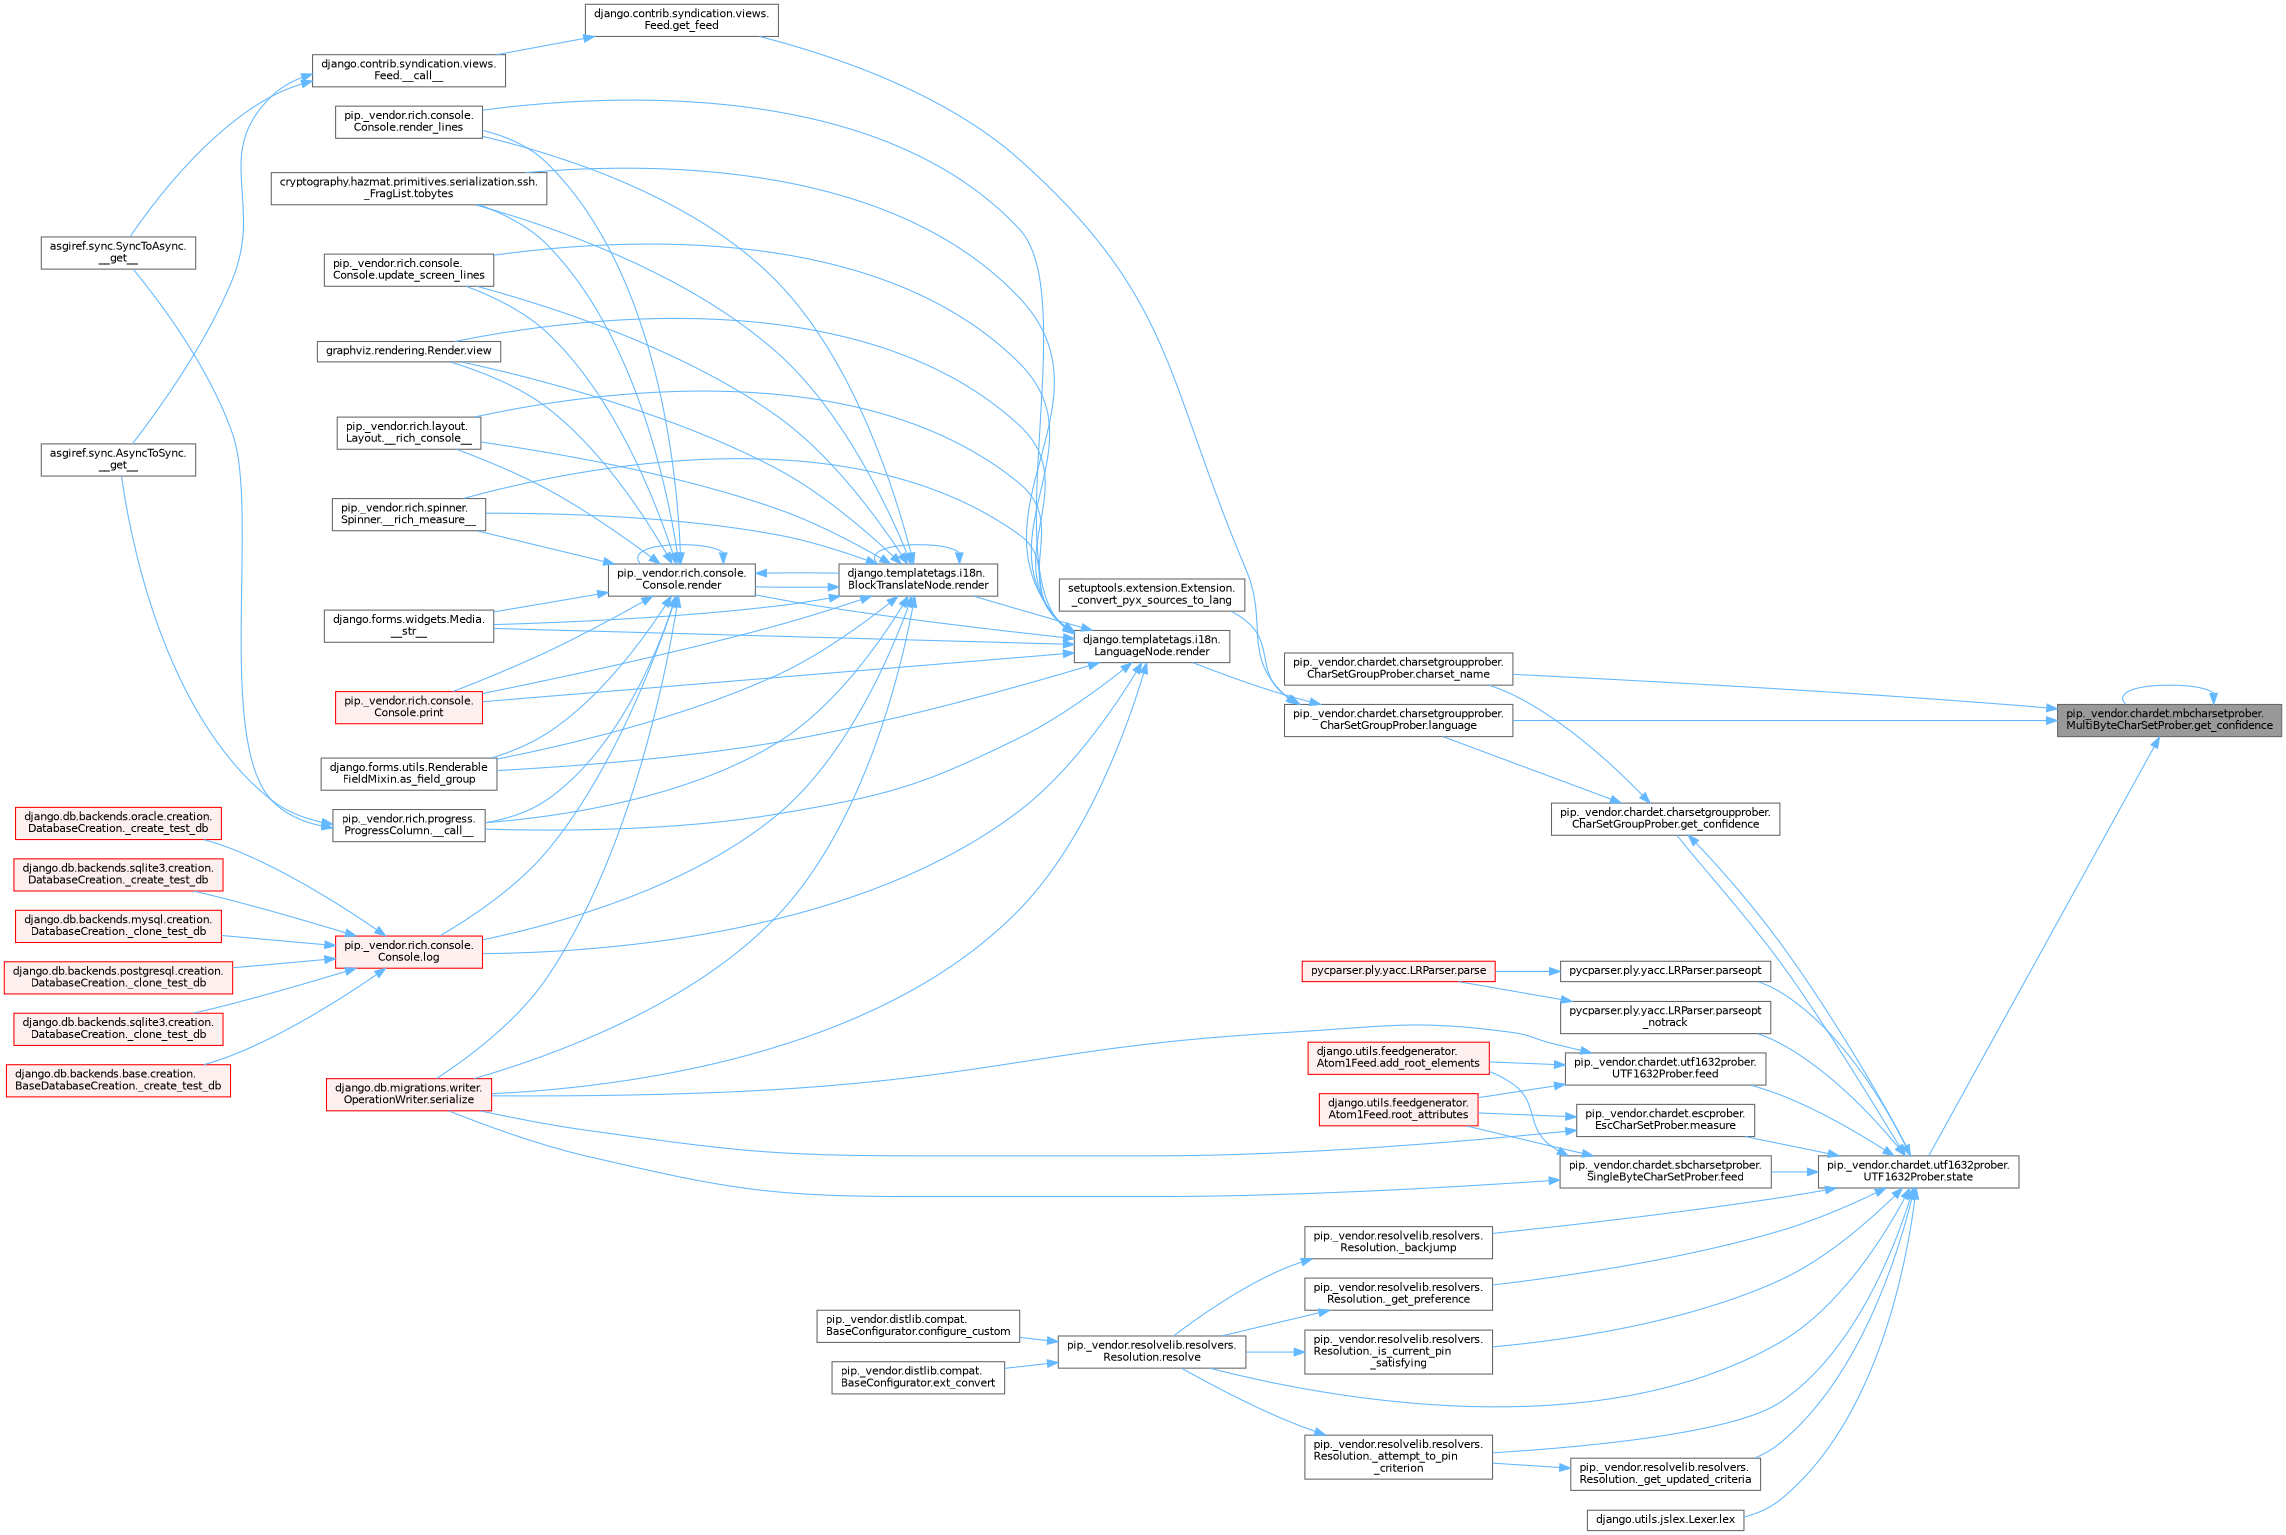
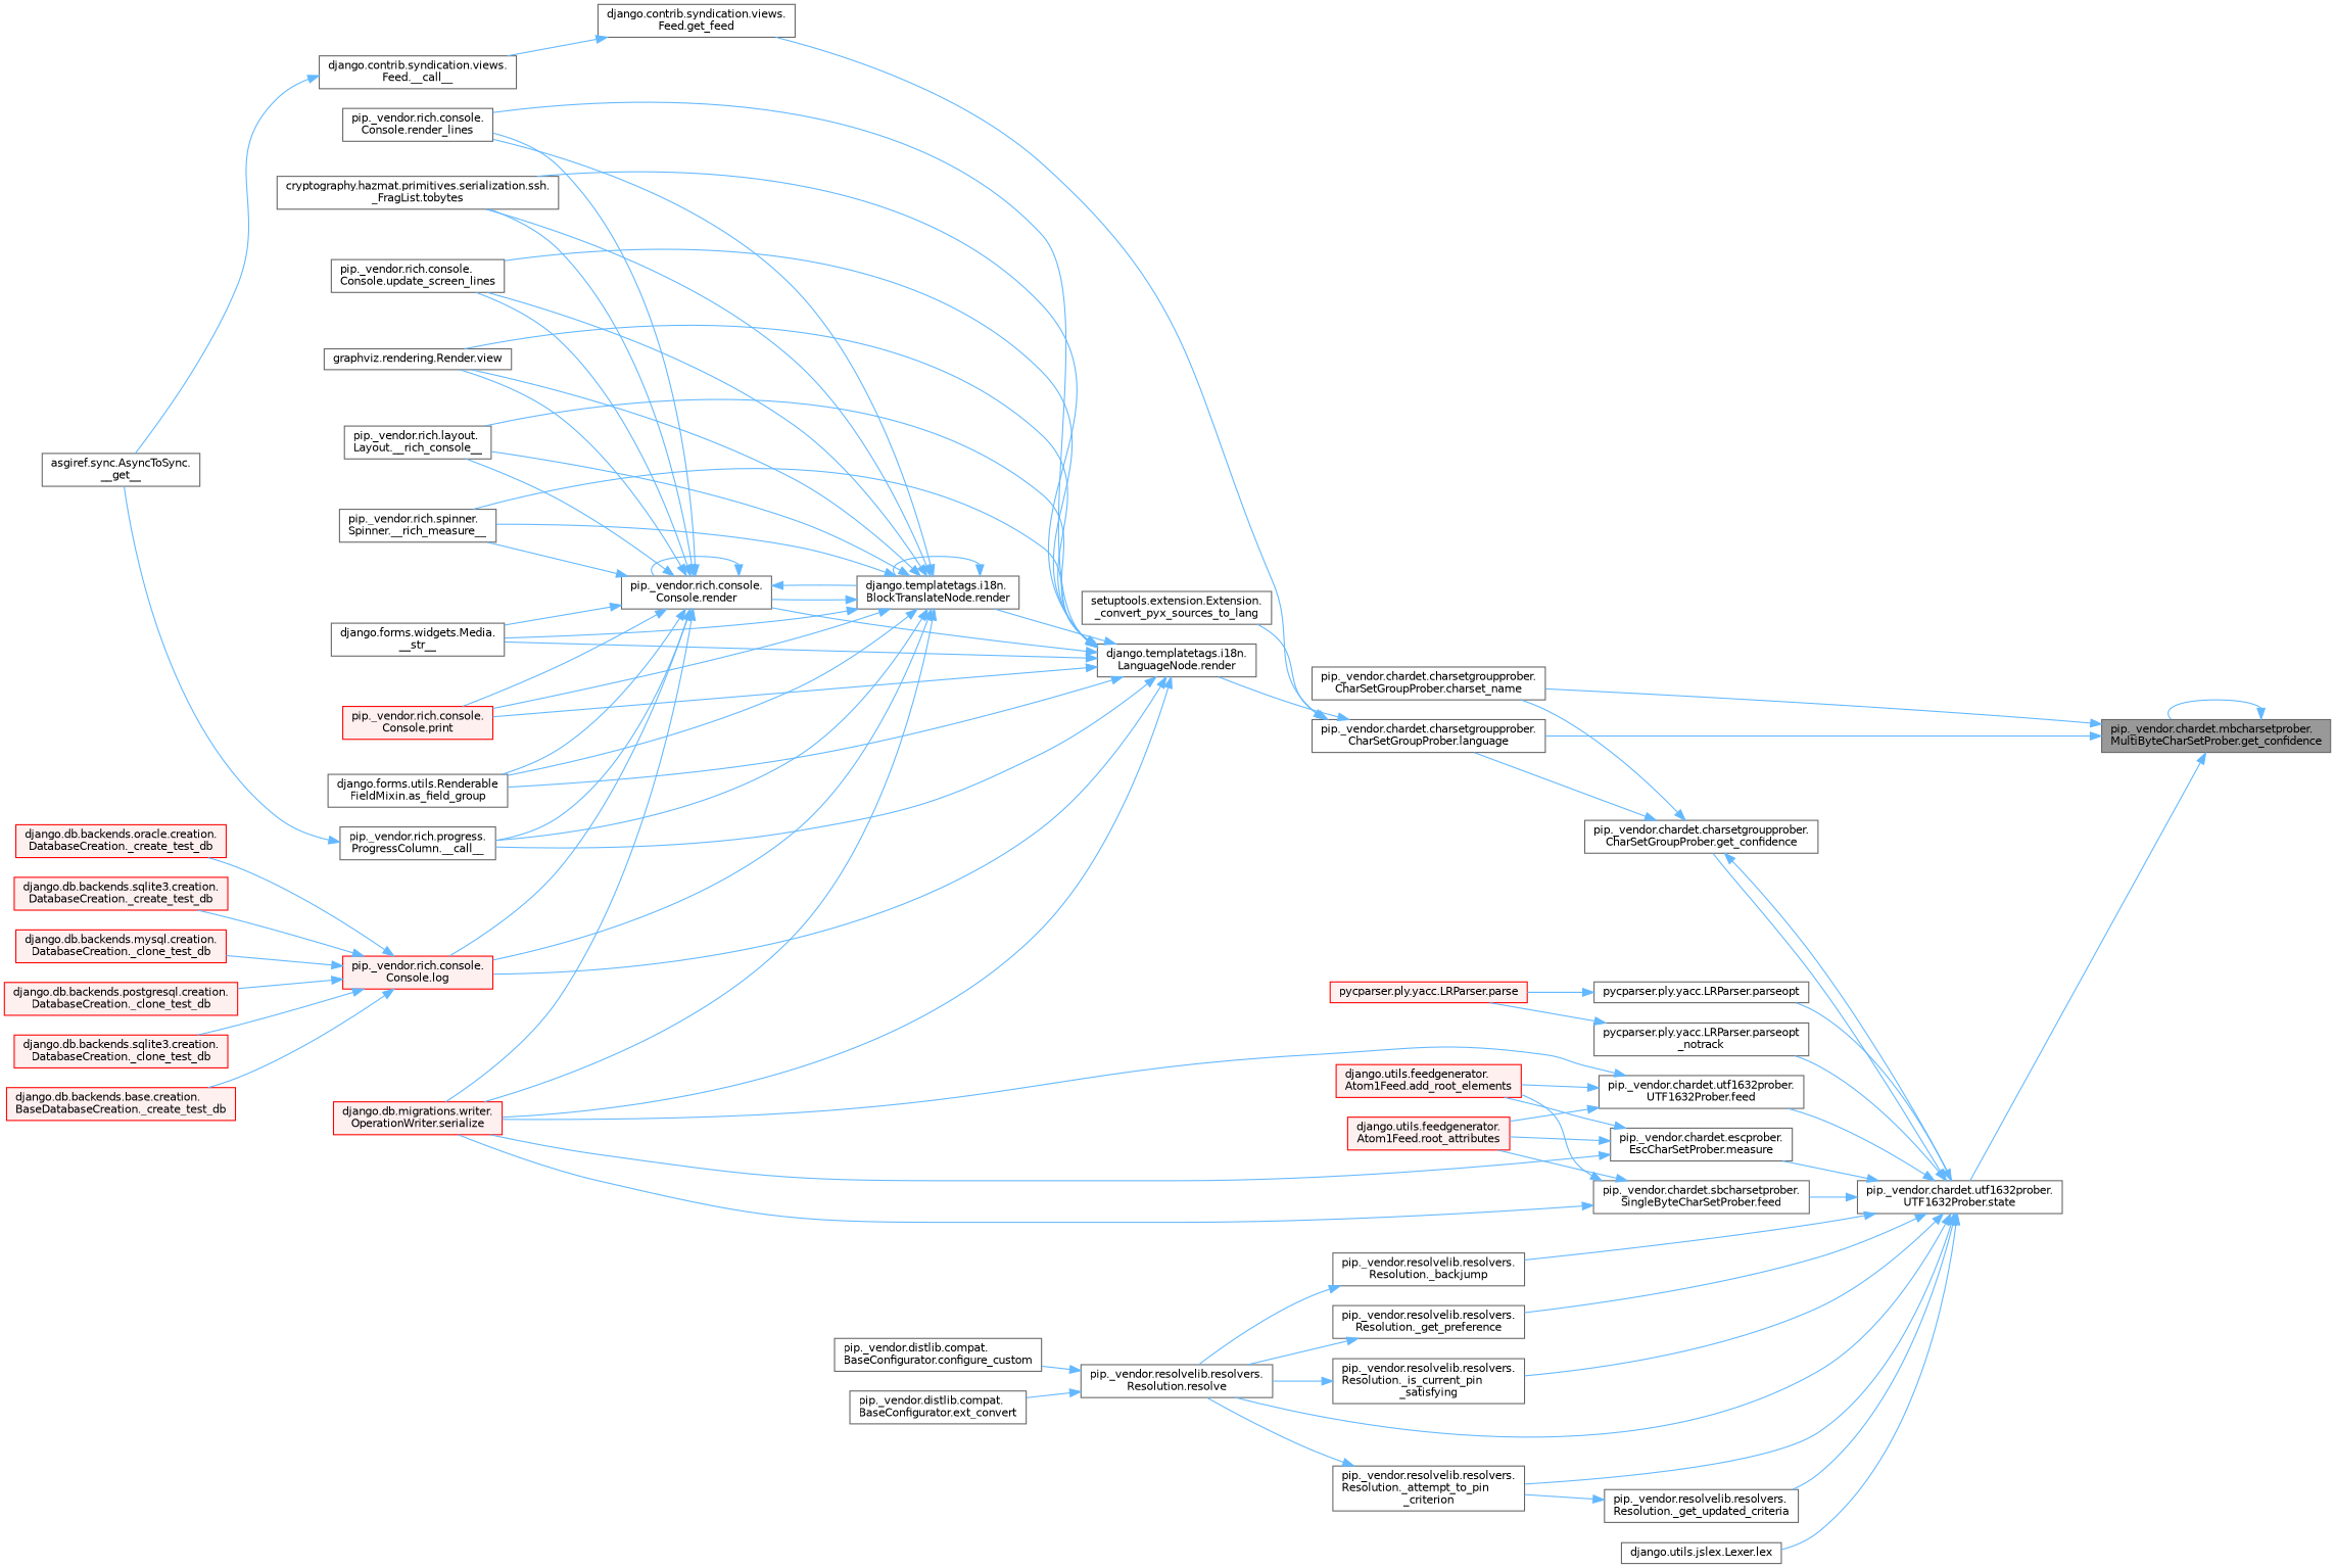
  digraph {
    fontname="DejaVu Sans"
    rankdir=RL
    node [color=grey40 fillcolor=white fontname="DejaVu Sans" fontsize=10 shape=box style=filled]
    edge [color=steelblue1 dir=back fontname="DejaVu Sans" fontsize=10 labelfontname=Helvetica labelfontsize=10 style=solid]
    n1 [color=gray40 fillcolor=grey60 fontcolor=black height=0.2 label="pip._vendor.chardet.mbcharsetprober.\lMultiByteCharSetProber.get_confidence" width=0.4]
    n2 [height=0.2 label="pip._vendor.chardet.charsetgroupprober.\lCharSetGroupProber.charset_name" width=0.4]
    n3 [height=0.2 label="pip._vendor.chardet.charsetgroupprober.\lCharSetGroupProber.language" width=0.4]
    n4 [height=0.2 label="pip._vendor.chardet.utf1632prober.\lUTF1632Prober.state" width=0.4]
    n5 [height=0.2 label="setuptools.extension.Extension.\l_convert_pyx_sources_to_lang" width=0.4]
    n6 [height=0.2 label="django.contrib.syndication.views.\lFeed.get_feed" width=0.4]
    n7 [height=0.2 label="django.templatetags.i18n.\lLanguageNode.render" width=0.4]
    n8 [height=0.2 label="pip._vendor.resolvelib.resolvers.\lResolution._attempt_to_pin\l_criterion" width=0.4]
    n9 [height=0.2 label="pip._vendor.resolvelib.resolvers.\lResolution.resolve" width=0.4]
    n10 [height=0.2 label="pip._vendor.resolvelib.resolvers.\lResolution._backjump" width=0.4]
    n11 [height=0.2 label="pip._vendor.resolvelib.resolvers.\lResolution._get_preference" width=0.4]
    n12 [height=0.2 label="pip._vendor.resolvelib.resolvers.\lResolution._get_updated_criteria" width=0.4]
    n13 [height=0.2 label="pip._vendor.resolvelib.resolvers.\lResolution._is_current_pin\l_satisfying" width=0.4]
    n14 [height=0.2 label="pip._vendor.chardet.escprober.\lEscCharSetProber.measure" width=0.4]
    n15 [height=0.2 label="pip._vendor.chardet.sbcharsetprober.\lSingleByteCharSetProber.feed" width=0.4]
    n16 [height=0.2 label="pip._vendor.chardet.utf1632prober.\lUTF1632Prober.feed" width=0.4]
    n17 [height=0.2 label="pip._vendor.chardet.charsetgroupprober.\lCharSetGroupProber.get_confidence" width=0.4]
    n18 [height=0.2 label="django.utils.jslex.Lexer.lex" width=0.4]
    n19 [height=0.2 label="pycparser.ply.yacc.LRParser.parseopt" width=0.4]
    n20 [height=0.2 label="pycparser.ply.yacc.LRParser.parseopt\l_notrack" width=0.4]
    n21 [height=0.2 label="django.contrib.syndication.views.\lFeed.__call__" width=0.4]
    n22 [height=0.2 label="pip._vendor.rich.progress.\lProgressColumn.__call__" width=0.4]
    n23 [height=0.2 label="pip._vendor.rich.layout.\lLayout.__rich_console__" width=0.4]
    n24 [height=0.2 label="pip._vendor.rich.spinner.\lSpinner.__rich_measure__" width=0.4]
    n25 [height=0.2 label="django.forms.widgets.Media.\l__str__" width=0.4]
    n26 [height=0.2 label="django.forms.utils.Renderable\lFieldMixin.as_field_group" width=0.4]
    n27 [color=red fillcolor="#FFF0F0" height=0.2 label="pip._vendor.rich.console.\lConsole.log" width=0.4]
    n28 [color=red fillcolor="#FFF0F0" height=0.2 label="pip._vendor.rich.console.\lConsole.print" width=0.4]
    n29 [height=0.2 label="django.templatetags.i18n.\lBlockTranslateNode.render" width=0.4]
    n30 [height=0.2 label="pip._vendor.rich.console.\lConsole.render" width=0.4]
    n31 [height=0.2 label="pip._vendor.rich.console.\lConsole.render_lines" width=0.4]
    n32 [color=red fillcolor="#FFF0F0" height=0.2 label="django.db.migrations.writer.\lOperationWriter.serialize" width=0.4]
    n33 [height=0.2 label="cryptography.hazmat.primitives.serialization.ssh.\l_FragList.tobytes" width=0.4]
    n34 [height=0.2 label="pip._vendor.rich.console.\lConsole.update_screen_lines" width=0.4]
    n35 [height=0.2 label="graphviz.rendering.Render.view" width=0.4]
    n36 [height=0.2 label="asgiref.sync.AsyncToSync.\l__get__" width=0.4]
-   n37 [height=0.2 label="asgiref.sync.SyncToAsync.\l__get__" width=0.4]
    n38 [color=red fillcolor="#FFF0F0" height=0.2 label="django.db.backends.mysql.creation.\lDatabaseCreation._clone_test_db" width=0.4]
    n39 [color=red fillcolor="#FFF0F0" height=0.2 label="django.db.backends.postgresql.creation.\lDatabaseCreation._clone_test_db" width=0.4]
    n40 [color=red fillcolor="#FFF0F0" height=0.2 label="django.db.backends.sqlite3.creation.\lDatabaseCreation._clone_test_db" width=0.4]
    n41 [color=red fillcolor="#FFF0F0" height=0.2 label="django.db.backends.base.creation.\lBaseDatabaseCreation._create_test_db" width=0.4]
    n42 [color=red fillcolor="#FFF0F0" height=0.2 label="django.db.backends.oracle.creation.\lDatabaseCreation._create_test_db" width=0.4]
    n43 [color=red fillcolor="#FFF0F0" height=0.2 label="django.db.backends.sqlite3.creation.\lDatabaseCreation._create_test_db" width=0.4]
    n44 [height=0.2 label="pip._vendor.distlib.compat.\lBaseConfigurator.configure_custom" width=0.4]
    n45 [height=0.2 label="pip._vendor.distlib.compat.\lBaseConfigurator.ext_convert" width=0.4]
    n46 [color=red fillcolor="#FFF0F0" height=0.2 label="django.utils.feedgenerator.\lAtom1Feed.add_root_elements" width=0.4]
    n47 [color=red fillcolor="#FFF0F0" height=0.2 label="django.utils.feedgenerator.\lAtom1Feed.root_attributes" width=0.4]
    n48 [color=red fillcolor="#FFF0F0" height=0.2 label="pycparser.ply.yacc.LRParser.parse" width=0.4]
    n1 -> n1
    n1 -> n2
    n1 -> n3
    n1 -> n4
    n3 -> n5
    n3 -> n6
    n3 -> n7
    n4 -> n8
    n4 -> n9
    n4 -> n10
    n4 -> n11
    n4 -> n12
    n4 -> n13
    n4 -> n14
    n4 -> n15
    n4 -> n16
    n4 -> n17
    n4 -> n18
    n4 -> n19
    n4 -> n20
    n6 -> n21
    n7 -> n22
    n7 -> n23
    n7 -> n24
    n7 -> n25
    n7 -> n26
    n7 -> n27
    n7 -> n28
    n7 -> n29
    n7 -> n30
    n7 -> n31
    n7 -> n32
    n7 -> n33
    n7 -> n34
    n7 -> n35
    n8 -> n9
    n9 -> n44
    n9 -> n45
    n10 -> n9
    n11 -> n9
    n12 -> n8
    n13 -> n9
    n14 -> n32
+   n14 -> n46
    n14 -> n47
    n15 -> n32
    n15 -> n46
    n15 -> n47
    n16 -> n32
    n16 -> n46
    n16 -> n47
    n17 -> n2
    n17 -> n3
    n17 -> n4
    n19 -> n48
    n20 -> n48
    n21 -> n36
-   n21 -> n37
    n22 -> n36
-   n22 -> n37
    n27 -> n38
    n27 -> n39
    n27 -> n40
    n27 -> n41
    n27 -> n42
    n27 -> n43
    n29 -> n22
    n29 -> n23
    n29 -> n24
    n29 -> n25
    n29 -> n26
    n29 -> n27
    n29 -> n28
    n29 -> n29
    n29 -> n30
    n29 -> n31
    n29 -> n32
    n29 -> n33
    n29 -> n34
    n29 -> n35
    n30 -> n22
    n30 -> n23
    n30 -> n24
    n30 -> n25
    n30 -> n26
    n30 -> n27
    n30 -> n28
    n30 -> n29
    n30 -> n30
    n30 -> n31
    n30 -> n32
    n30 -> n33
    n30 -> n34
    n30 -> n35
  }
